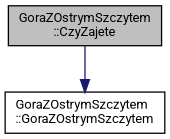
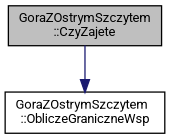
  digraph {
    rankdir=TB
    fontname=Roboto
    node [color=black fontname=Roboto fontsize=10 shape=record style=filled]
    n1 [fillcolor=grey75 fontcolor=black height=0.2 label="GoraZOstrymSzczytem\l::CzyZajete" width=0.4]
-   n2 [fillcolor=white height=0.2 label="GoraZOstrymSzczytem\l::GoraZOstrymSzczytem" width=0.4]
+   n2 [fillcolor=white height=0.2 label="GoraZOstrymSzczytem\l::ObliczeGraniczneWsp" width=0.4]
    n1 -> n2 [color=midnightblue fontname=Roboto fontsize=10 labelfontname=FreeSans labelfontsize=10 style=solid]
  }
